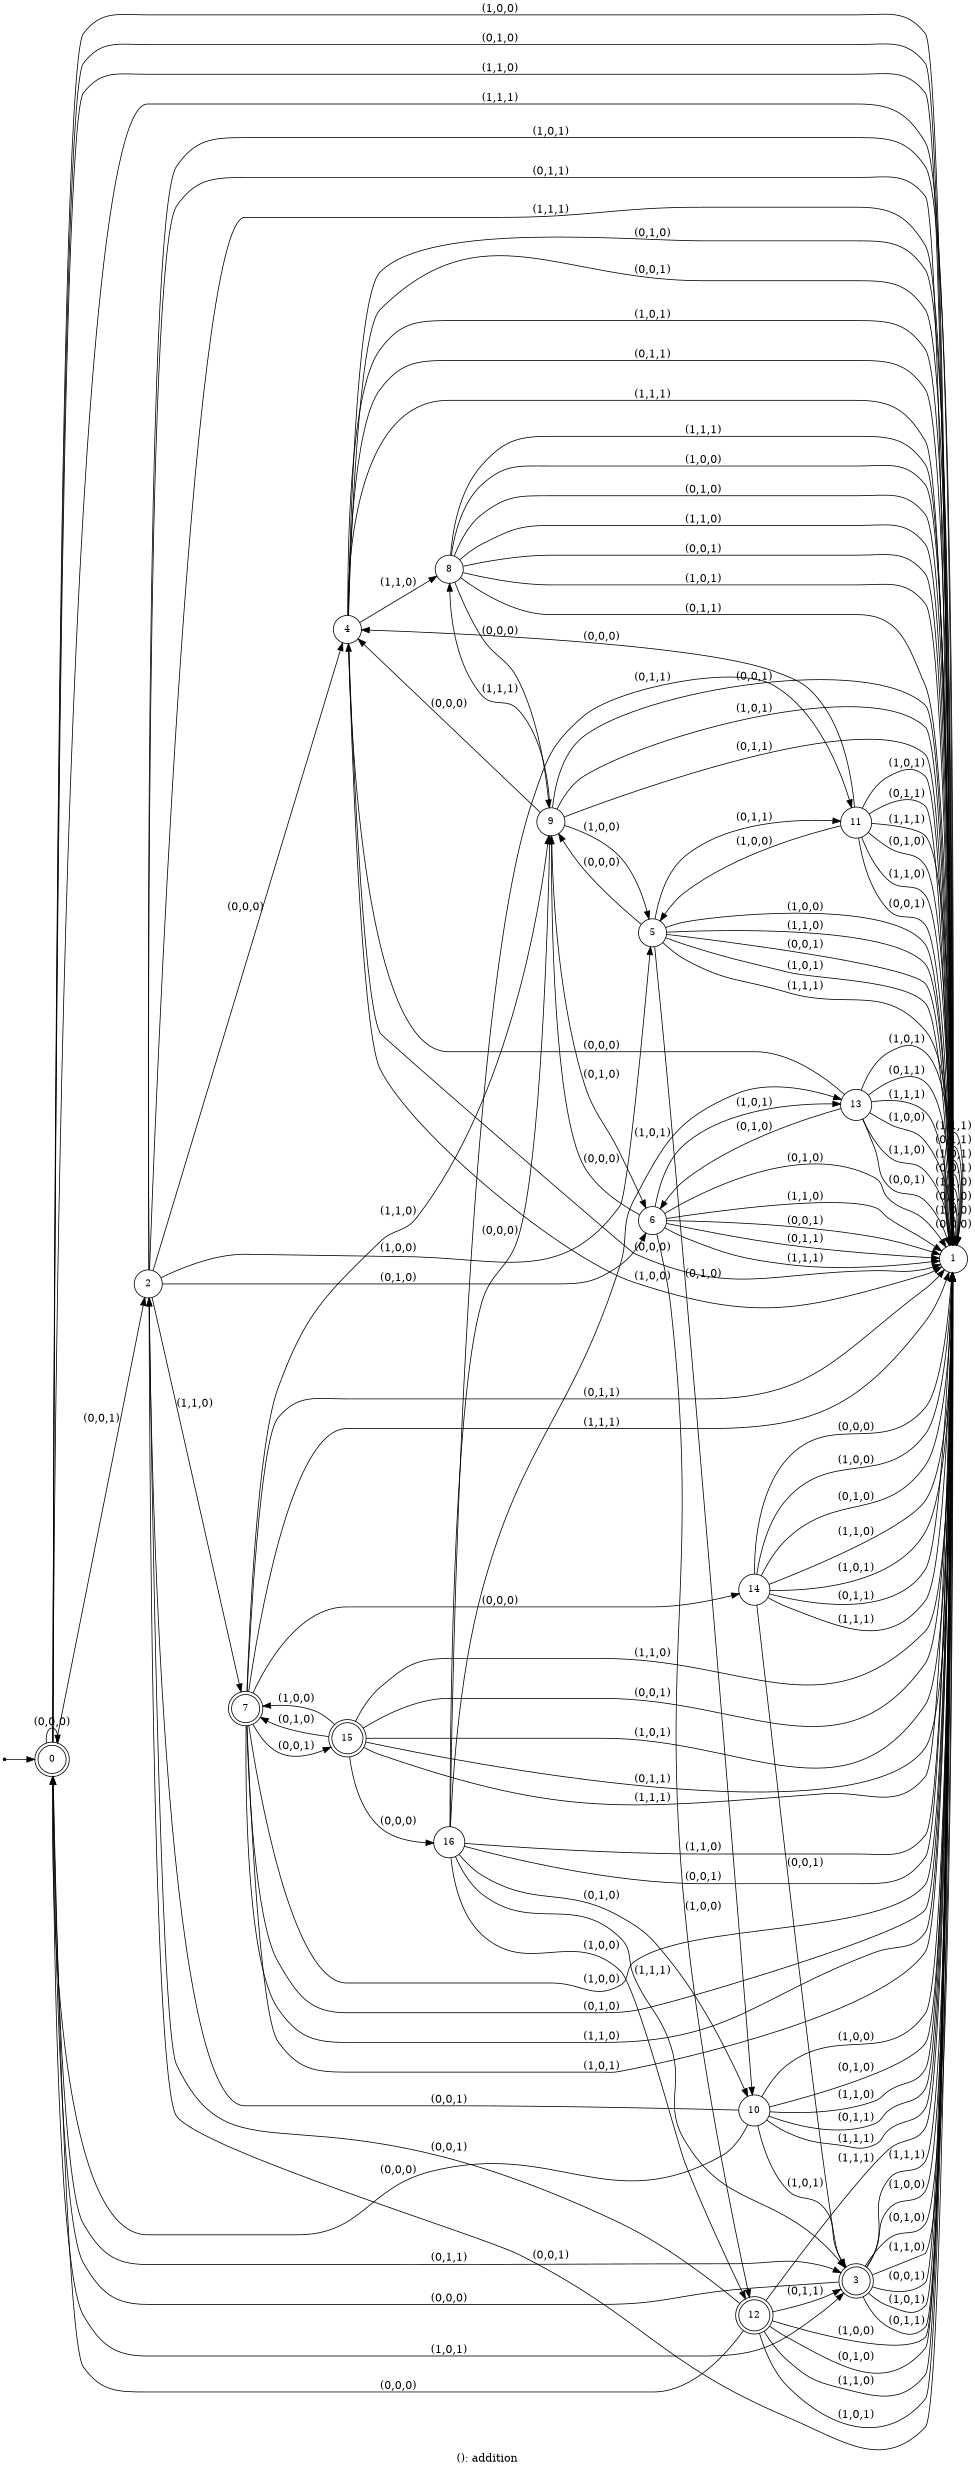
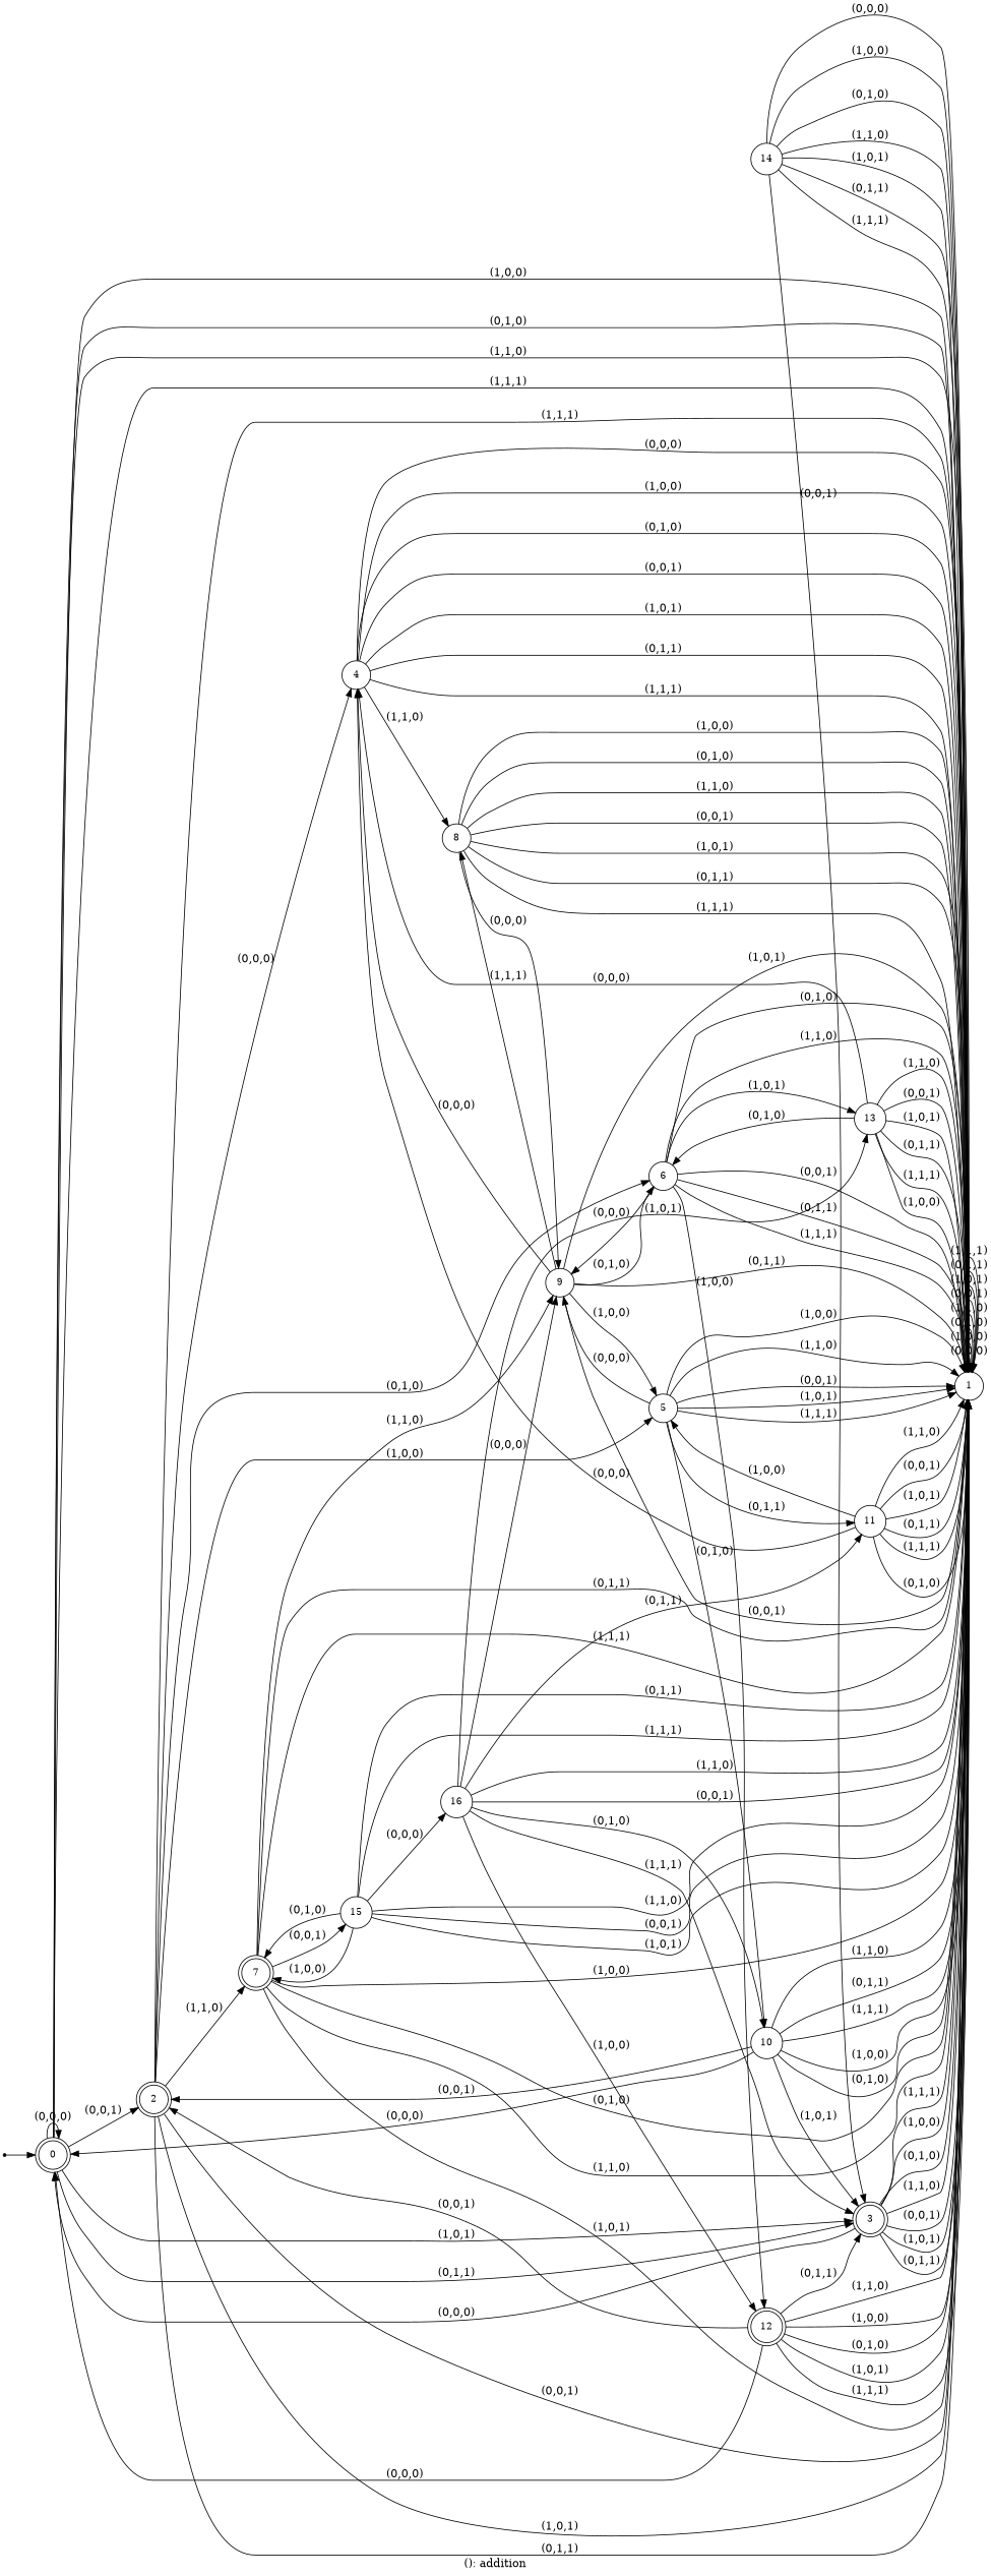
  digraph {
    label="(): addition"
    rankdir=LR
    node [fontsize=12 shape=circle]
    n1 [label=0 shape=doublecircle]
    n2 [label=1]
-   n3 [label=2]
+   n3 [label=2 shape=doublecircle]
    n4 [label=3 shape=doublecircle]
    n5 [label=4]
    n6 [label=5]
    n7 [label=6]
    n8 [label=7 shape=doublecircle]
    n9 [label=8]
    n10 [label=9]
    n11 [label=10]
    n12 [label=11]
    n13 [label=12 shape=doublecircle]
    n14 [label=13]
    n15 [label=14]
-   n16 [label=15 shape=doublecircle]
+   n16 [label=15]
    n17 [label=16]
    n18 [label=16 shape=point]
    n1 -> n1 [label="(0,0,0)"]
    n1 -> n2 [label="(1,0,0)"]
    n1 -> n2 [label="(0,1,0)"]
    n1 -> n2 [label="(1,1,0)"]
    n1 -> n2 [label="(1,1,1)"]
    n1 -> n3 [label="(0,0,1)"]
    n1 -> n4 [label="(1,0,1)"]
    n1 -> n4 [label="(0,1,1)"]
    n2 -> n2 [label="(0,0,0)"]
    n2 -> n2 [label="(1,0,0)"]
    n2 -> n2 [label="(0,1,0)"]
    n2 -> n2 [label="(1,1,0)"]
    n2 -> n2 [label="(0,0,1)"]
    n2 -> n2 [label="(1,0,1)"]
    n2 -> n2 [label="(0,1,1)"]
    n2 -> n2 [label="(1,1,1)"]
    n3 -> n2 [label="(0,0,1)"]
    n3 -> n2 [label="(1,0,1)"]
    n3 -> n2 [label="(0,1,1)"]
    n3 -> n2 [label="(1,1,1)"]
    n3 -> n5 [label="(0,0,0)"]
    n3 -> n6 [label="(1,0,0)"]
    n3 -> n7 [label="(0,1,0)"]
    n3 -> n8 [label="(1,1,0)"]
    n4 -> n1 [label="(0,0,0)"]
    n4 -> n2 [label="(1,0,0)"]
    n4 -> n2 [label="(0,1,0)"]
    n4 -> n2 [label="(1,1,0)"]
    n4 -> n2 [label="(0,0,1)"]
    n4 -> n2 [label="(1,0,1)"]
    n4 -> n2 [label="(0,1,1)"]
    n4 -> n2 [label="(1,1,1)"]
    n5 -> n2 [label="(0,0,0)"]
    n5 -> n2 [label="(1,0,0)"]
    n5 -> n2 [label="(0,1,0)"]
    n5 -> n2 [label="(0,0,1)"]
    n5 -> n2 [label="(1,0,1)"]
    n5 -> n2 [label="(0,1,1)"]
    n5 -> n2 [label="(1,1,1)"]
    n5 -> n9 [label="(1,1,0)"]
    n6 -> n2 [label="(1,0,0)"]
    n6 -> n2 [label="(1,1,0)"]
    n6 -> n2 [label="(0,0,1)"]
    n6 -> n2 [label="(1,0,1)"]
    n6 -> n2 [label="(1,1,1)"]
    n6 -> n10 [label="(0,0,0)"]
    n6 -> n11 [label="(0,1,0)"]
    n6 -> n12 [label="(0,1,1)"]
    n7 -> n2 [label="(0,1,0)"]
    n7 -> n2 [label="(1,1,0)"]
    n7 -> n2 [label="(0,0,1)"]
    n7 -> n2 [label="(0,1,1)"]
    n7 -> n2 [label="(1,1,1)"]
    n7 -> n10 [label="(0,0,0)"]
    n7 -> n13 [label="(1,0,0)"]
    n7 -> n14 [label="(1,0,1)"]
    n8 -> n2 [label="(1,0,0)"]
    n8 -> n2 [label="(0,1,0)"]
    n8 -> n2 [label="(1,1,0)"]
    n8 -> n2 [label="(1,0,1)"]
    n8 -> n2 [label="(0,1,1)"]
    n8 -> n2 [label="(1,1,1)"]
    n8 -> n10 [label="(1,1,0)"]
-   n8 -> n15 [label="(0,0,0)"]
    n8 -> n16 [label="(0,0,1)"]
    n9 -> n2 [label="(1,0,0)"]
    n9 -> n2 [label="(0,1,0)"]
    n9 -> n2 [label="(1,1,0)"]
    n9 -> n2 [label="(0,0,1)"]
    n9 -> n2 [label="(1,0,1)"]
    n9 -> n2 [label="(0,1,1)"]
    n9 -> n2 [label="(1,1,1)"]
    n9 -> n10 [label="(0,0,0)"]
    n10 -> n2 [label="(0,0,1)"]
    n10 -> n2 [label="(1,0,1)"]
    n10 -> n2 [label="(0,1,1)"]
    n10 -> n5 [label="(0,0,0)"]
    n10 -> n6 [label="(1,0,0)"]
    n10 -> n7 [label="(0,1,0)"]
    n10 -> n9 [label="(1,1,1)"]
    n11 -> n1 [label="(0,0,0)"]
    n11 -> n2 [label="(1,0,0)"]
    n11 -> n2 [label="(0,1,0)"]
    n11 -> n2 [label="(1,1,0)"]
    n11 -> n2 [label="(0,1,1)"]
    n11 -> n2 [label="(1,1,1)"]
    n11 -> n3 [label="(0,0,1)"]
    n11 -> n4 [label="(1,0,1)"]
    n12 -> n2 [label="(0,1,0)"]
    n12 -> n2 [label="(1,1,0)"]
    n12 -> n2 [label="(0,0,1)"]
    n12 -> n2 [label="(1,0,1)"]
    n12 -> n2 [label="(0,1,1)"]
    n12 -> n2 [label="(1,1,1)"]
    n12 -> n5 [label="(0,0,0)"]
    n12 -> n6 [label="(1,0,0)"]
    n13 -> n1 [label="(0,0,0)"]
    n13 -> n2 [label="(1,0,0)"]
    n13 -> n2 [label="(0,1,0)"]
    n13 -> n2 [label="(1,1,0)"]
    n13 -> n2 [label="(1,0,1)"]
    n13 -> n2 [label="(1,1,1)"]
    n13 -> n3 [label="(0,0,1)"]
    n13 -> n4 [label="(0,1,1)"]
    n14 -> n2 [label="(1,0,0)"]
    n14 -> n2 [label="(1,1,0)"]
    n14 -> n2 [label="(0,0,1)"]
    n14 -> n2 [label="(1,0,1)"]
    n14 -> n2 [label="(0,1,1)"]
    n14 -> n2 [label="(1,1,1)"]
    n14 -> n5 [label="(0,0,0)"]
    n14 -> n7 [label="(0,1,0)"]
    n15 -> n2 [label="(0,0,0)"]
    n15 -> n2 [label="(1,0,0)"]
    n15 -> n2 [label="(0,1,0)"]
    n15 -> n2 [label="(1,1,0)"]
    n15 -> n2 [label="(1,0,1)"]
    n15 -> n2 [label="(0,1,1)"]
    n15 -> n2 [label="(1,1,1)"]
    n15 -> n4 [label="(0,0,1)"]
    n16 -> n2 [label="(1,1,0)"]
    n16 -> n2 [label="(0,0,1)"]
    n16 -> n2 [label="(1,0,1)"]
    n16 -> n2 [label="(0,1,1)"]
    n16 -> n2 [label="(1,1,1)"]
    n16 -> n8 [label="(1,0,0)"]
    n16 -> n8 [label="(0,1,0)"]
    n16 -> n17 [label="(0,0,0)"]
    n17 -> n2 [label="(1,1,0)"]
    n17 -> n2 [label="(0,0,1)"]
    n17 -> n4 [label="(1,1,1)"]
    n17 -> n10 [label="(0,0,0)"]
    n17 -> n11 [label="(0,1,0)"]
    n17 -> n12 [label="(0,1,1)"]
    n17 -> n13 [label="(1,0,0)"]
    n17 -> n14 [label="(1,0,1)"]
    n18 -> n1
  }
